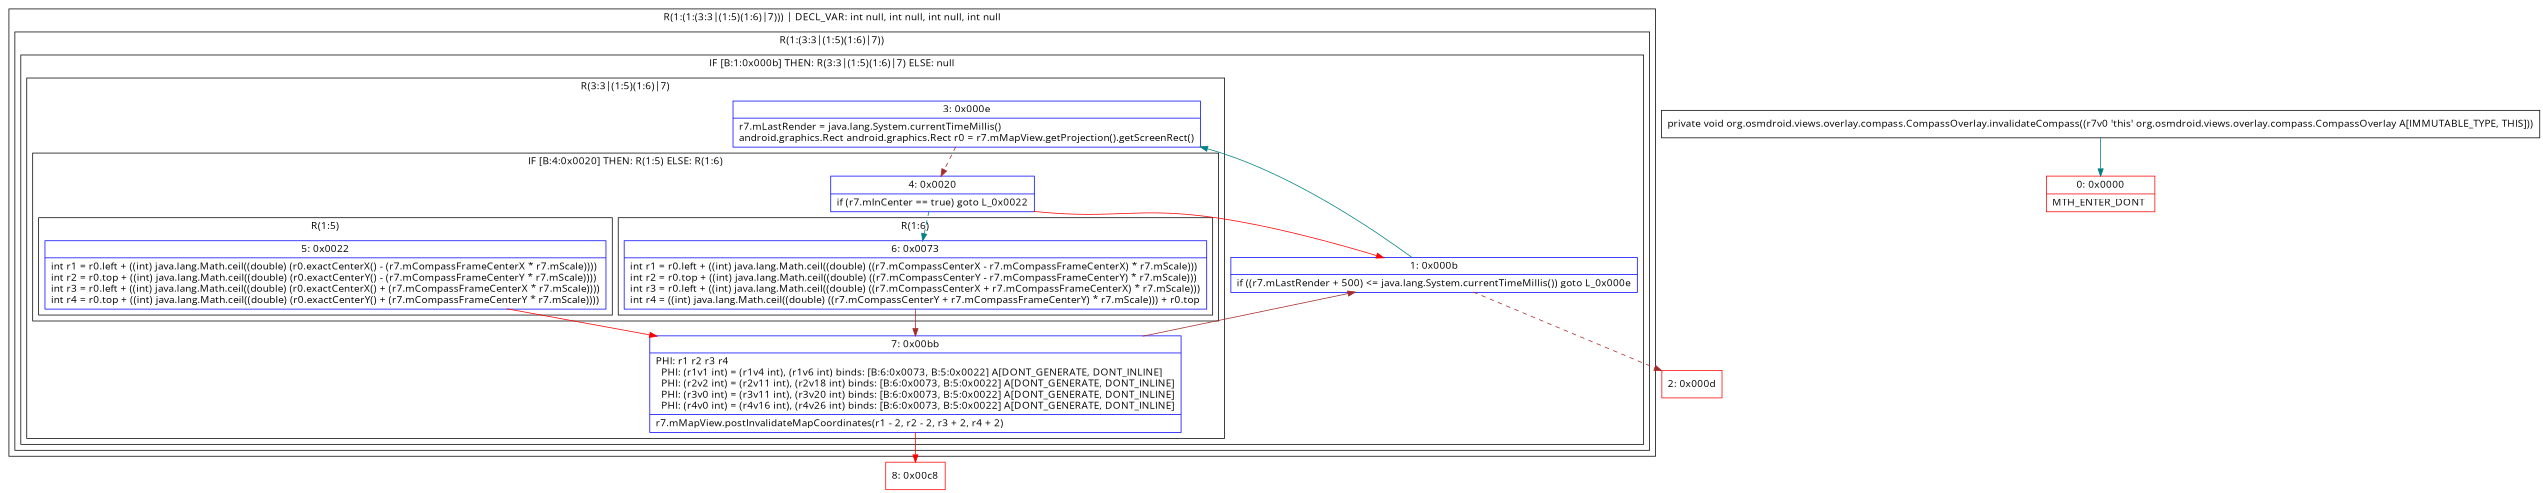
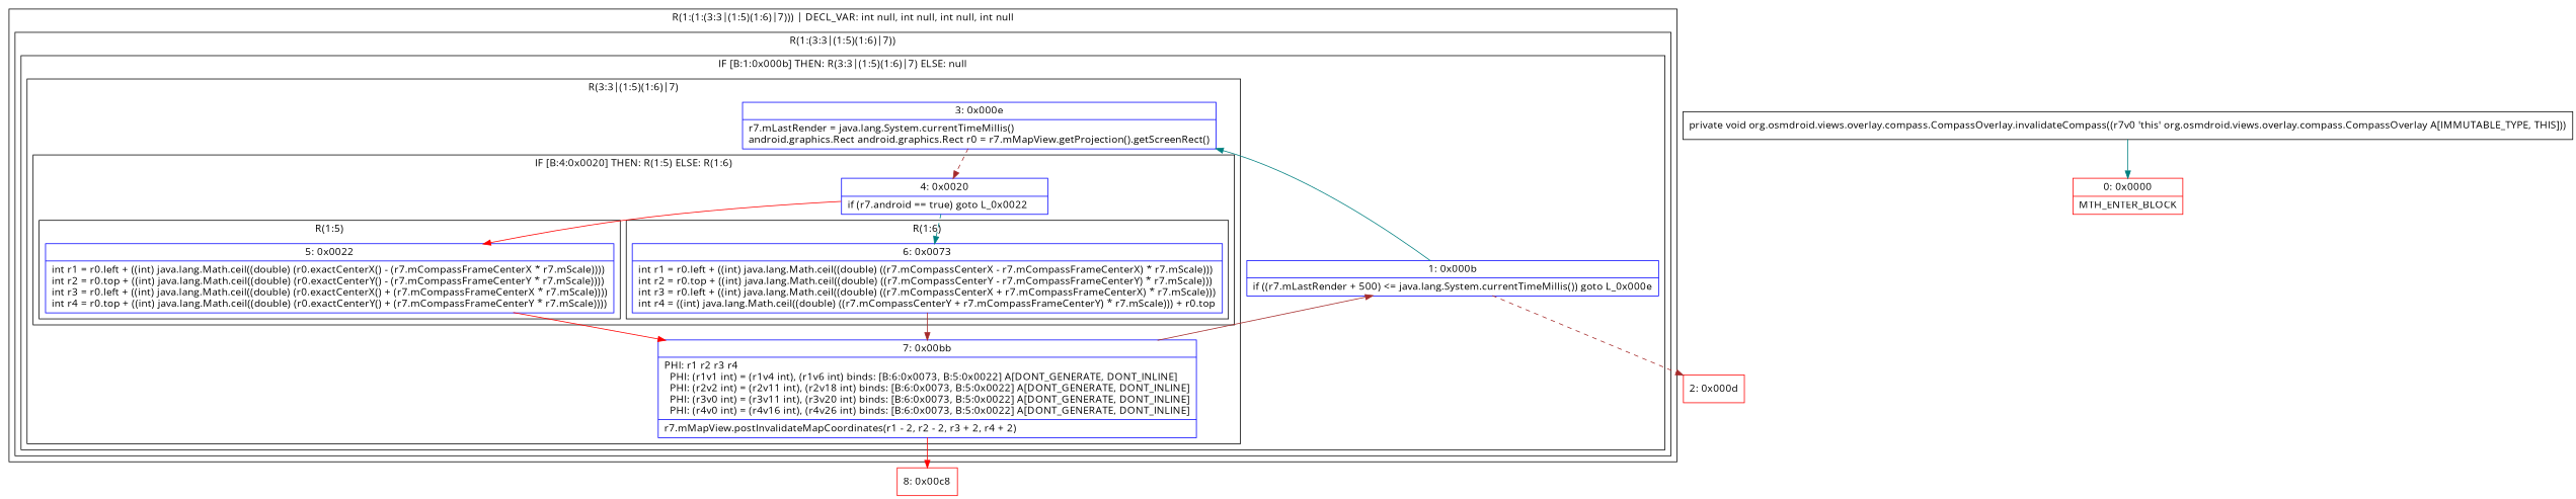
  digraph {
    fontname="Open Sans"
    node [color=blue fontname="Open Sans" shape=record]
    edge [color=brown fontname="Open Sans"]
    n1 [label="{5\:\ 0x0022|int r1 = r0.left + ((int) java.lang.Math.ceil((double) (r0.exactCenterX() \- (r7.mCompassFrameCenterX * r7.mScale))))\lint r2 = r0.top + ((int) java.lang.Math.ceil((double) (r0.exactCenterY() \- (r7.mCompassFrameCenterY * r7.mScale))))\lint r3 = r0.left + ((int) java.lang.Math.ceil((double) (r0.exactCenterX() + (r7.mCompassFrameCenterX * r7.mScale))))\lint r4 = r0.top + ((int) java.lang.Math.ceil((double) (r0.exactCenterY() + (r7.mCompassFrameCenterY * r7.mScale))))\l}"]
    n2 [label="{6\:\ 0x0073|int r1 = r0.left + ((int) java.lang.Math.ceil((double) ((r7.mCompassCenterX \- r7.mCompassFrameCenterX) * r7.mScale)))\lint r2 = r0.top + ((int) java.lang.Math.ceil((double) ((r7.mCompassCenterY \- r7.mCompassFrameCenterY) * r7.mScale)))\lint r3 = r0.left + ((int) java.lang.Math.ceil((double) ((r7.mCompassCenterX + r7.mCompassFrameCenterX) * r7.mScale)))\lint r4 = ((int) java.lang.Math.ceil((double) ((r7.mCompassCenterY + r7.mCompassFrameCenterY) * r7.mScale))) + r0.top\l}"]
-   n3 [label="{4\:\ 0x0020|if (r7.mInCenter == true) goto L_0x0022\l}"]
+   n3 [label="{4\:\ 0x0020|if (r7.android == true) goto L_0x0022\l}"]
    n4 [label="{3\:\ 0x000e|r7.mLastRender = java.lang.System.currentTimeMillis()\landroid.graphics.Rect android.graphics.Rect r0 = r7.mMapView.getProjection().getScreenRect()\l}"]
    n5 [label="{7\:\ 0x00bb|PHI: r1 r2 r3 r4 \l  PHI: (r1v1 int) = (r1v4 int), (r1v6 int) binds: [B:6:0x0073, B:5:0x0022] A[DONT_GENERATE, DONT_INLINE]\l  PHI: (r2v2 int) = (r2v11 int), (r2v18 int) binds: [B:6:0x0073, B:5:0x0022] A[DONT_GENERATE, DONT_INLINE]\l  PHI: (r3v0 int) = (r3v11 int), (r3v20 int) binds: [B:6:0x0073, B:5:0x0022] A[DONT_GENERATE, DONT_INLINE]\l  PHI: (r4v0 int) = (r4v16 int), (r4v26 int) binds: [B:6:0x0073, B:5:0x0022] A[DONT_GENERATE, DONT_INLINE]\l|r7.mMapView.postInvalidateMapCoordinates(r1 \- 2, r2 \- 2, r3 + 2, r4 + 2)\l}"]
    n6 [label="{1\:\ 0x000b|if ((r7.mLastRender + 500) \<= java.lang.System.currentTimeMillis()) goto L_0x000e\l}"]
    n7 [color=red label="{8\:\ 0x00c8}"]
    n8 [color=red label="{2\:\ 0x000d}"]
-   n9 [color=red label="{0\:\ 0x0000|MTH_ENTER_DONT\l}"]
+   n9 [color=red label="{0\:\ 0x0000|MTH_ENTER_BLOCK\l}"]
    n10 [label="{private void org.osmdroid.views.overlay.compass.CompassOverlay.invalidateCompass((r7v0 'this' org.osmdroid.views.overlay.compass.CompassOverlay A[IMMUTABLE_TYPE, THIS])) }" color=""]
    subgraph cluster_1 {
      label="R(1:(1:(3:3|(1:5)(1:6)|7))) | DECL_VAR: int null, int null, int null, int null\l"
      subgraph cluster_2 {
        label="R(1:(3:3|(1:5)(1:6)|7))"
        subgraph cluster_3 {
          label="IF [B:1:0x000b] THEN: R(3:3|(1:5)(1:6)|7) ELSE: null"
          n6
          subgraph cluster_4 {
            label="R(3:3|(1:5)(1:6)|7)"
            n4
            n5
            subgraph cluster_5 {
              label="IF [B:4:0x0020] THEN: R(1:5) ELSE: R(1:6)"
              n3
              subgraph cluster_6 {
                label="R(1:5)"
                n1
              }
              subgraph cluster_7 {
                label="R(1:6)"
                n2
              }
            }
          }
        }
      }
    }
    n1 -> n5 [color=red]
    n2 -> n5
-   n3 -> n6 [color=red]
+   n3 -> n1 [color=red]
    n3 -> n2 [color=teal style=dashed]
    n4 -> n3 [style=dashed]
    n5 -> n6
    n5 -> n7 [color=red]
    n6 -> n4 [color=teal]
    n6 -> n8 [style=dashed]
    n10 -> n9 [color=teal]
  }
